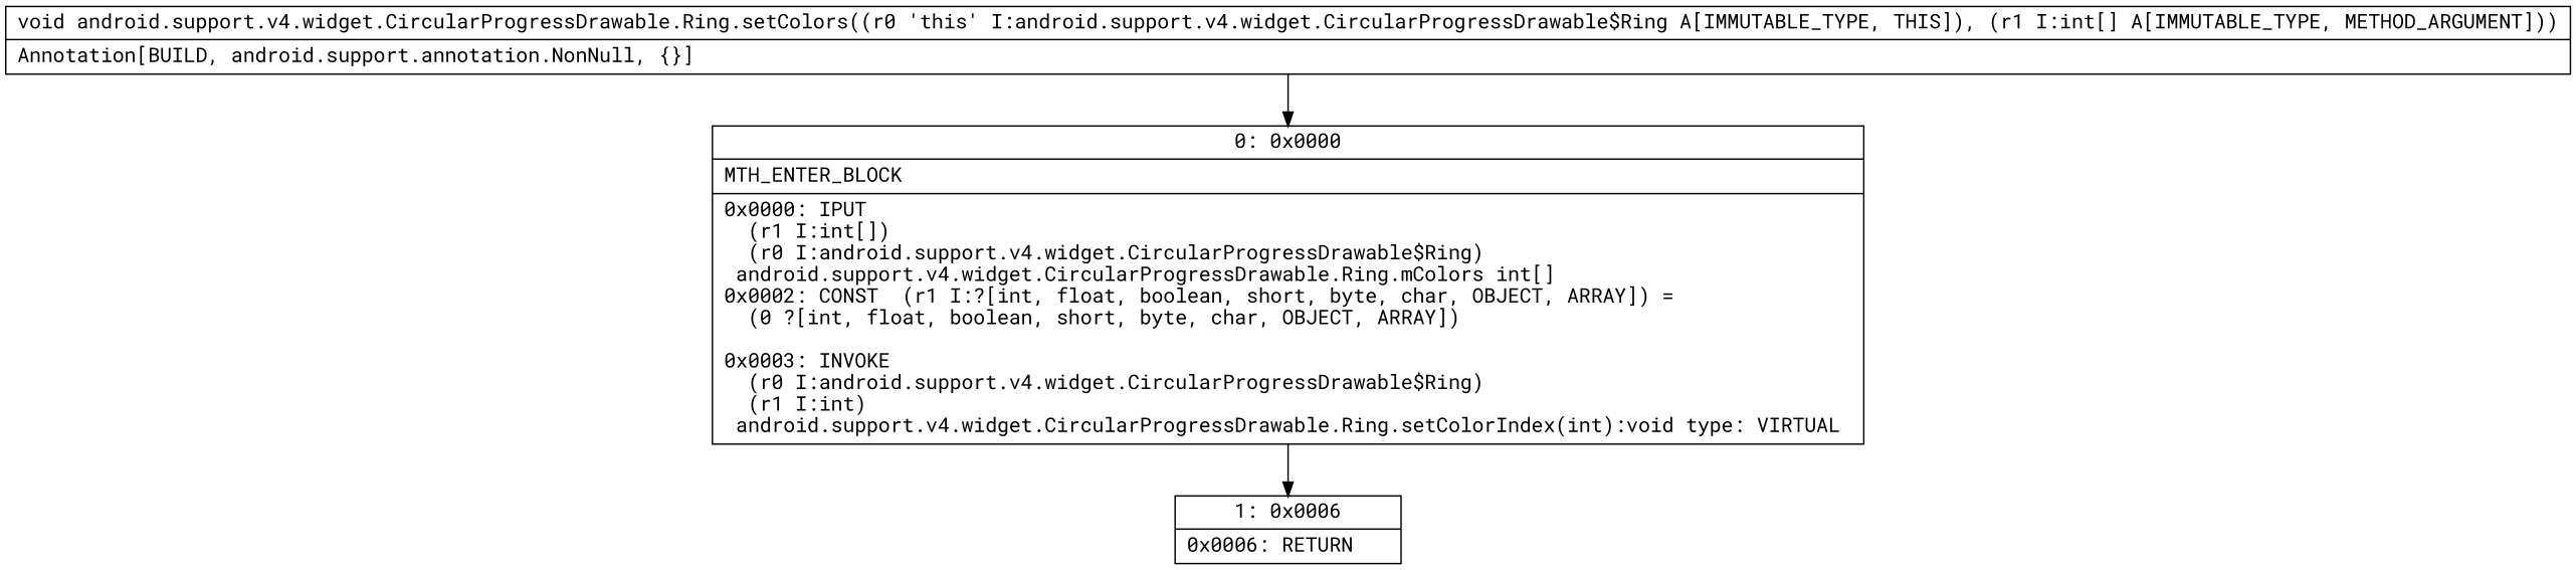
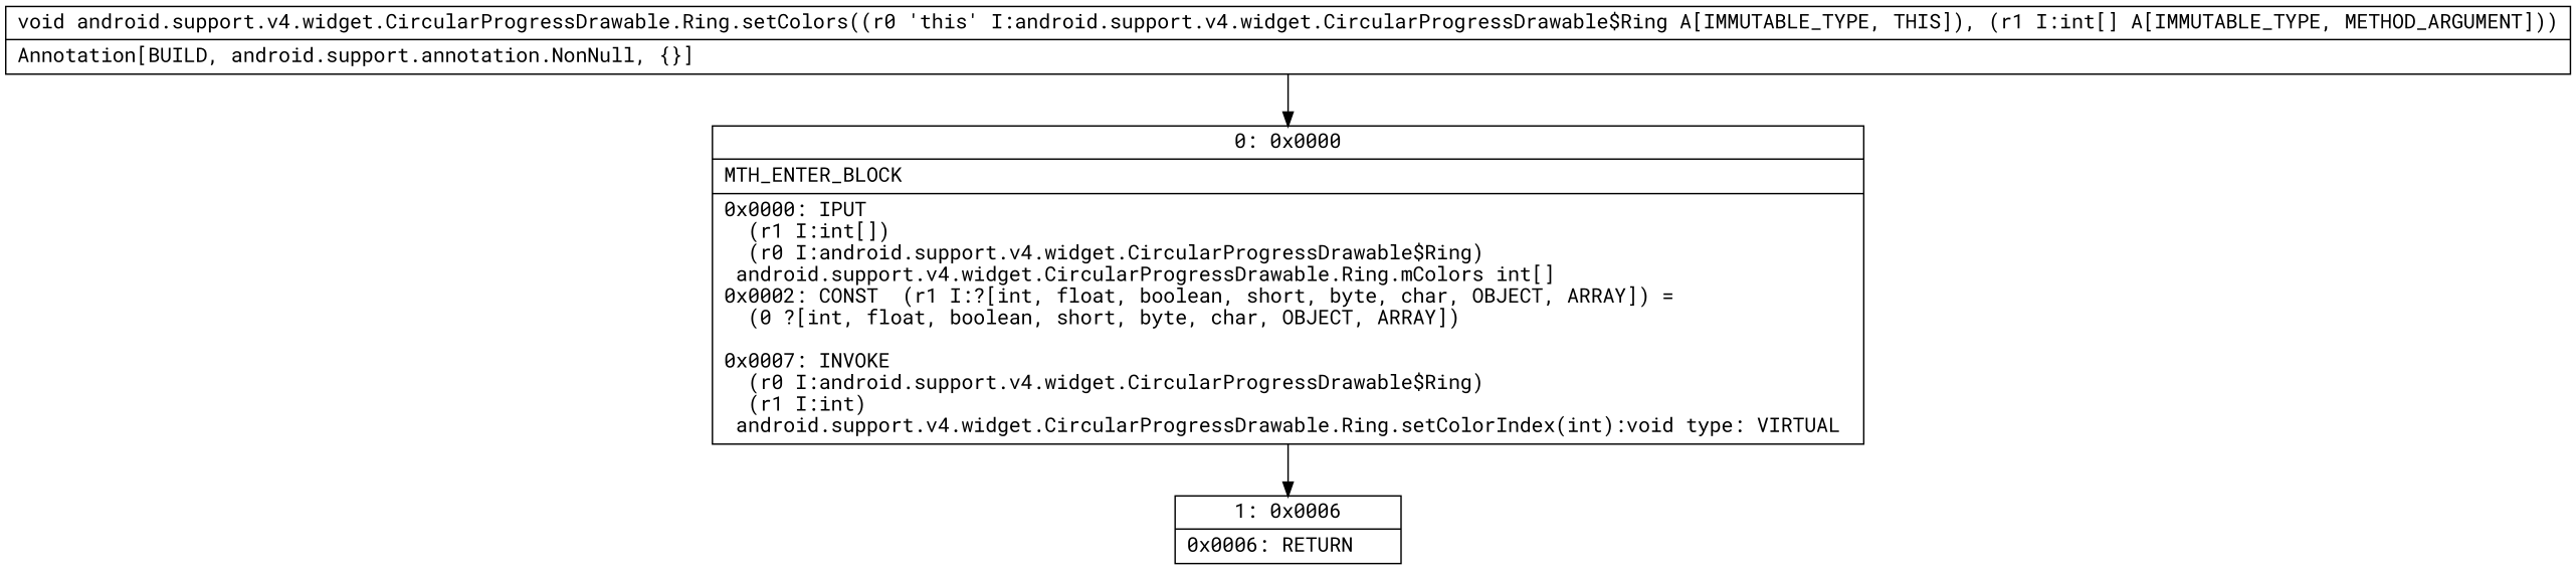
  digraph {
    fontname="Roboto Mono"
    node [shape=record fontname="Roboto Mono"]
    edge [fontname="Roboto Mono"]
-   n1 [label="{0\:\ 0x0000|MTH_ENTER_BLOCK\l|0x0000: IPUT  \l  (r1 I:int[])\l  (r0 I:android.support.v4.widget.CircularProgressDrawable$Ring)\l android.support.v4.widget.CircularProgressDrawable.Ring.mColors int[] \l0x0002: CONST  (r1 I:?[int, float, boolean, short, byte, char, OBJECT, ARRAY]) = \l  (0 ?[int, float, boolean, short, byte, char, OBJECT, ARRAY])\l \l0x0003: INVOKE  \l  (r0 I:android.support.v4.widget.CircularProgressDrawable$Ring)\l  (r1 I:int)\l android.support.v4.widget.CircularProgressDrawable.Ring.setColorIndex(int):void type: VIRTUAL \l}"]
+   n1 [label="{0\:\ 0x0000|MTH_ENTER_BLOCK\l|0x0000: IPUT  \l  (r1 I:int[])\l  (r0 I:android.support.v4.widget.CircularProgressDrawable$Ring)\l android.support.v4.widget.CircularProgressDrawable.Ring.mColors int[] \l0x0002: CONST  (r1 I:?[int, float, boolean, short, byte, char, OBJECT, ARRAY]) = \l  (0 ?[int, float, boolean, short, byte, char, OBJECT, ARRAY])\l \l0x0007: INVOKE  \l  (r0 I:android.support.v4.widget.CircularProgressDrawable$Ring)\l  (r1 I:int)\l android.support.v4.widget.CircularProgressDrawable.Ring.setColorIndex(int):void type: VIRTUAL \l}"]
    n2 [label="{1\:\ 0x0006|0x0006: RETURN   \l}"]
    n3 [label="{void android.support.v4.widget.CircularProgressDrawable.Ring.setColors((r0 'this' I:android.support.v4.widget.CircularProgressDrawable$Ring A[IMMUTABLE_TYPE, THIS]), (r1 I:int[] A[IMMUTABLE_TYPE, METHOD_ARGUMENT]))  | Annotation[BUILD, android.support.annotation.NonNull, \{\}]\l}"]
    n1 -> n2
    n3 -> n1
  }
